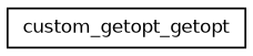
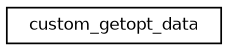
  digraph {
    rankdir=LR
-   n1 [color=black fillcolor=white fontname=Helvetica fontsize=10 height=0.2 label=custom_getopt_getopt shape=record style=filled width=0.4]
+   n1 [color=black fillcolor=white fontname=Helvetica fontsize=10 height=0.2 label=custom_getopt_data shape=record style=filled width=0.4]
  }
